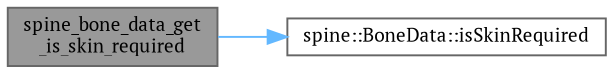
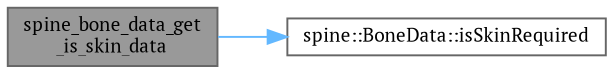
  digraph {
    rankdir=LR
    fontname="PT Serif"
    node [fontname="PT Serif" fontsize=10 shape=box style=filled]
-   n1 [color=gray40 fillcolor=grey60 fontcolor=black height=0.2 label="spine_bone_data_get\l_is_skin_required" width=0.4]
+   n1 [color=gray40 fillcolor=grey60 fontcolor=black height=0.2 label="spine_bone_data_get\l_is_skin_data" width=0.4]
    n2 [color=grey40 fillcolor=white height=0.2 label="spine::BoneData::isSkinRequired" width=0.4]
    n1 -> n2 [color=steelblue1 fontname="PT Serif" fontsize=10 labelfontname=Helvetica labelfontsize=10 style=solid]
  }
